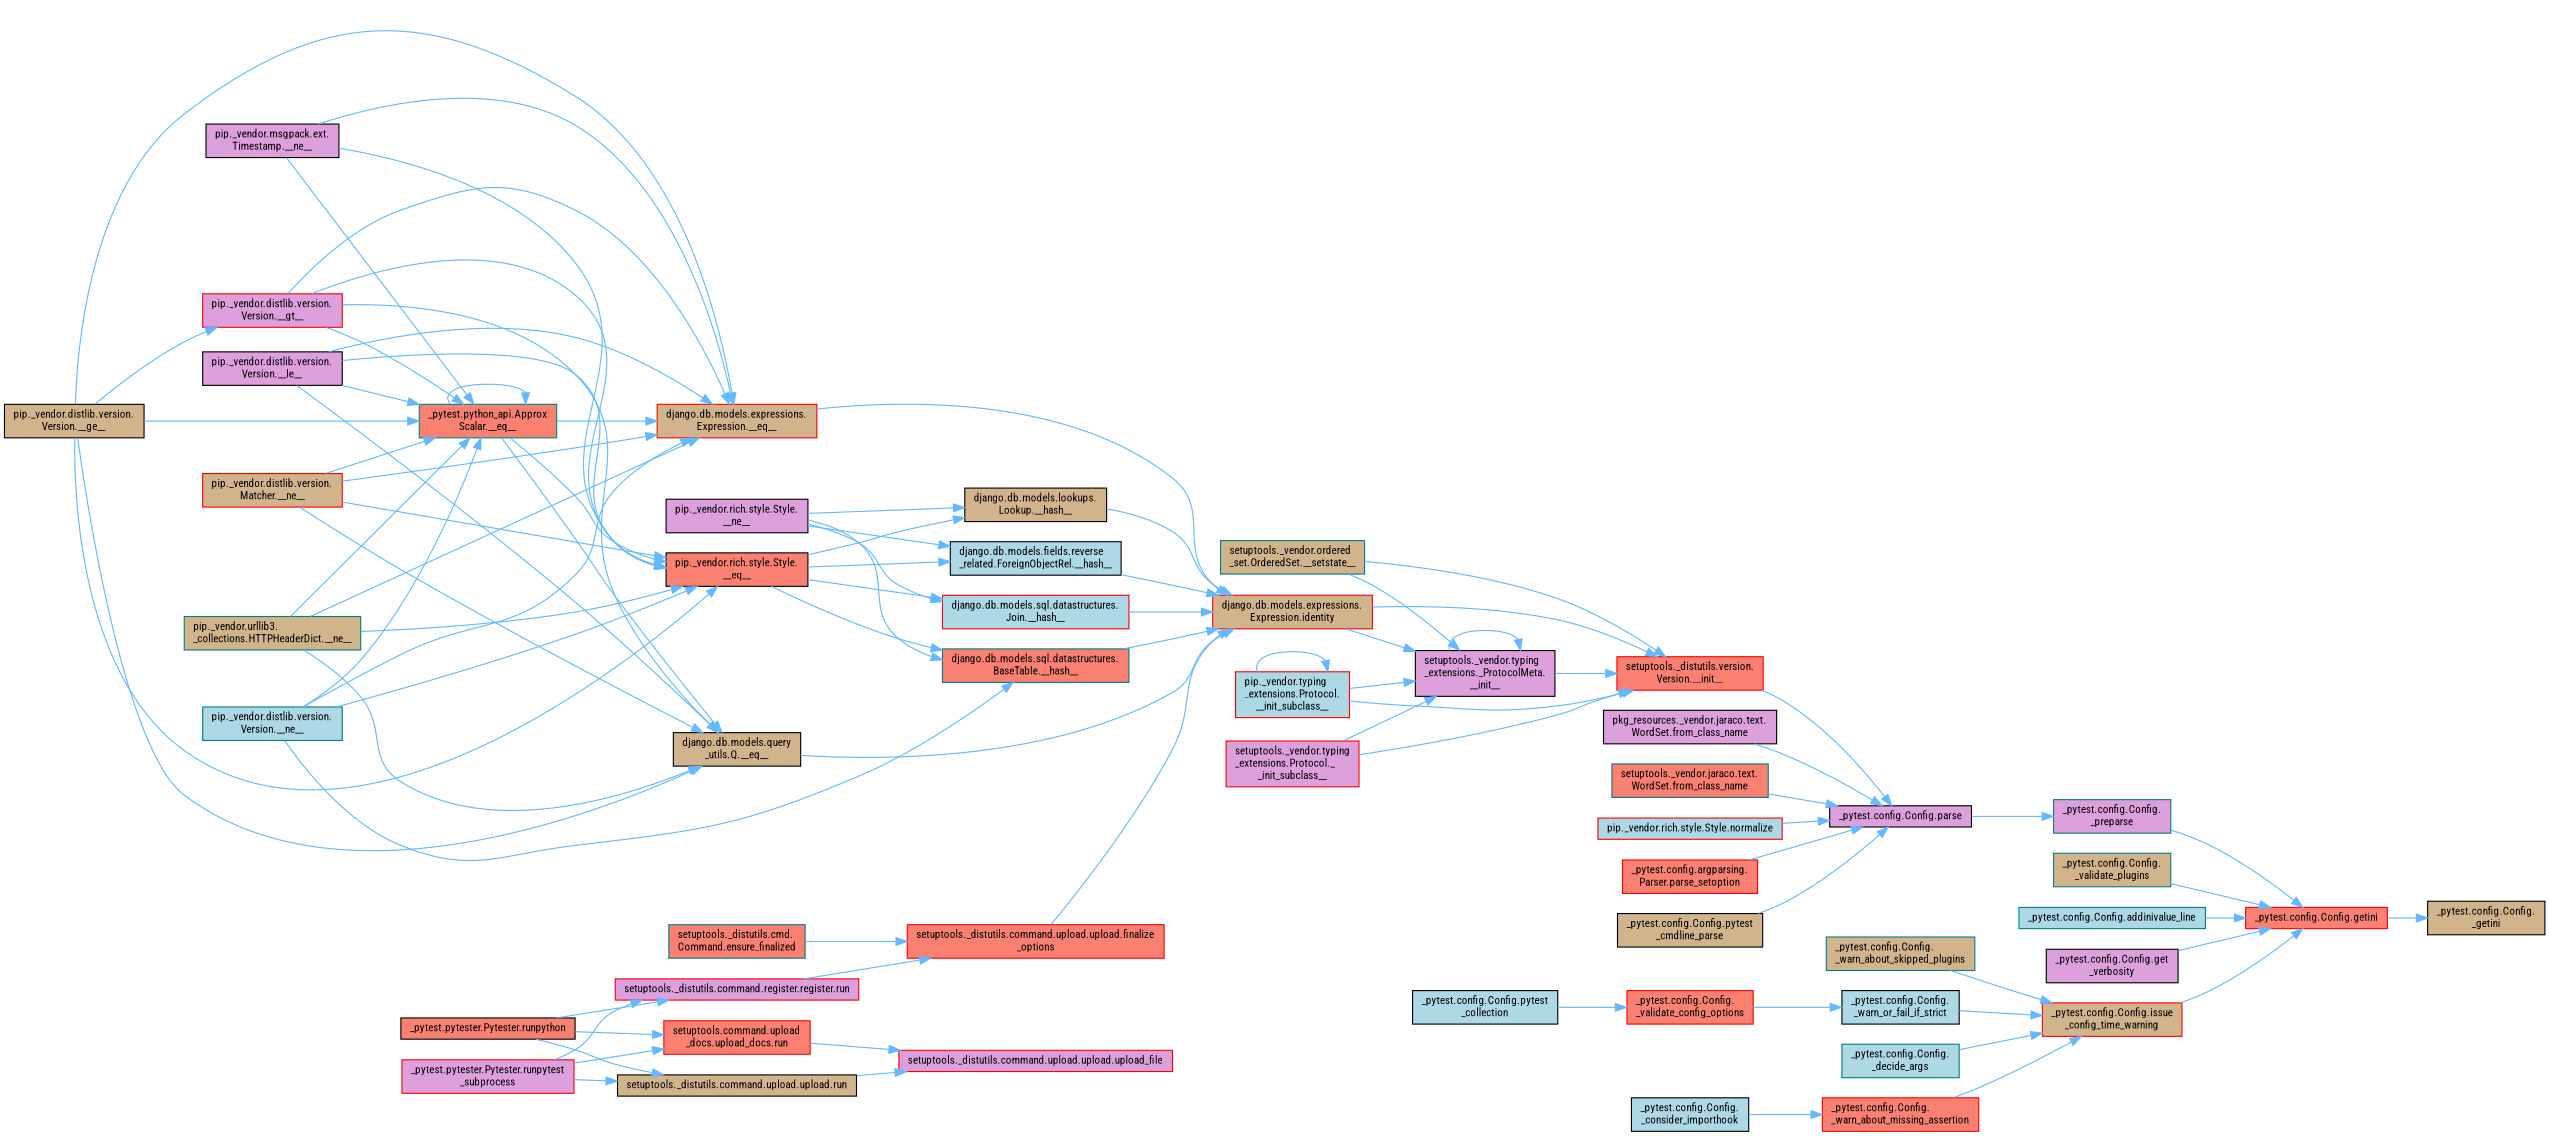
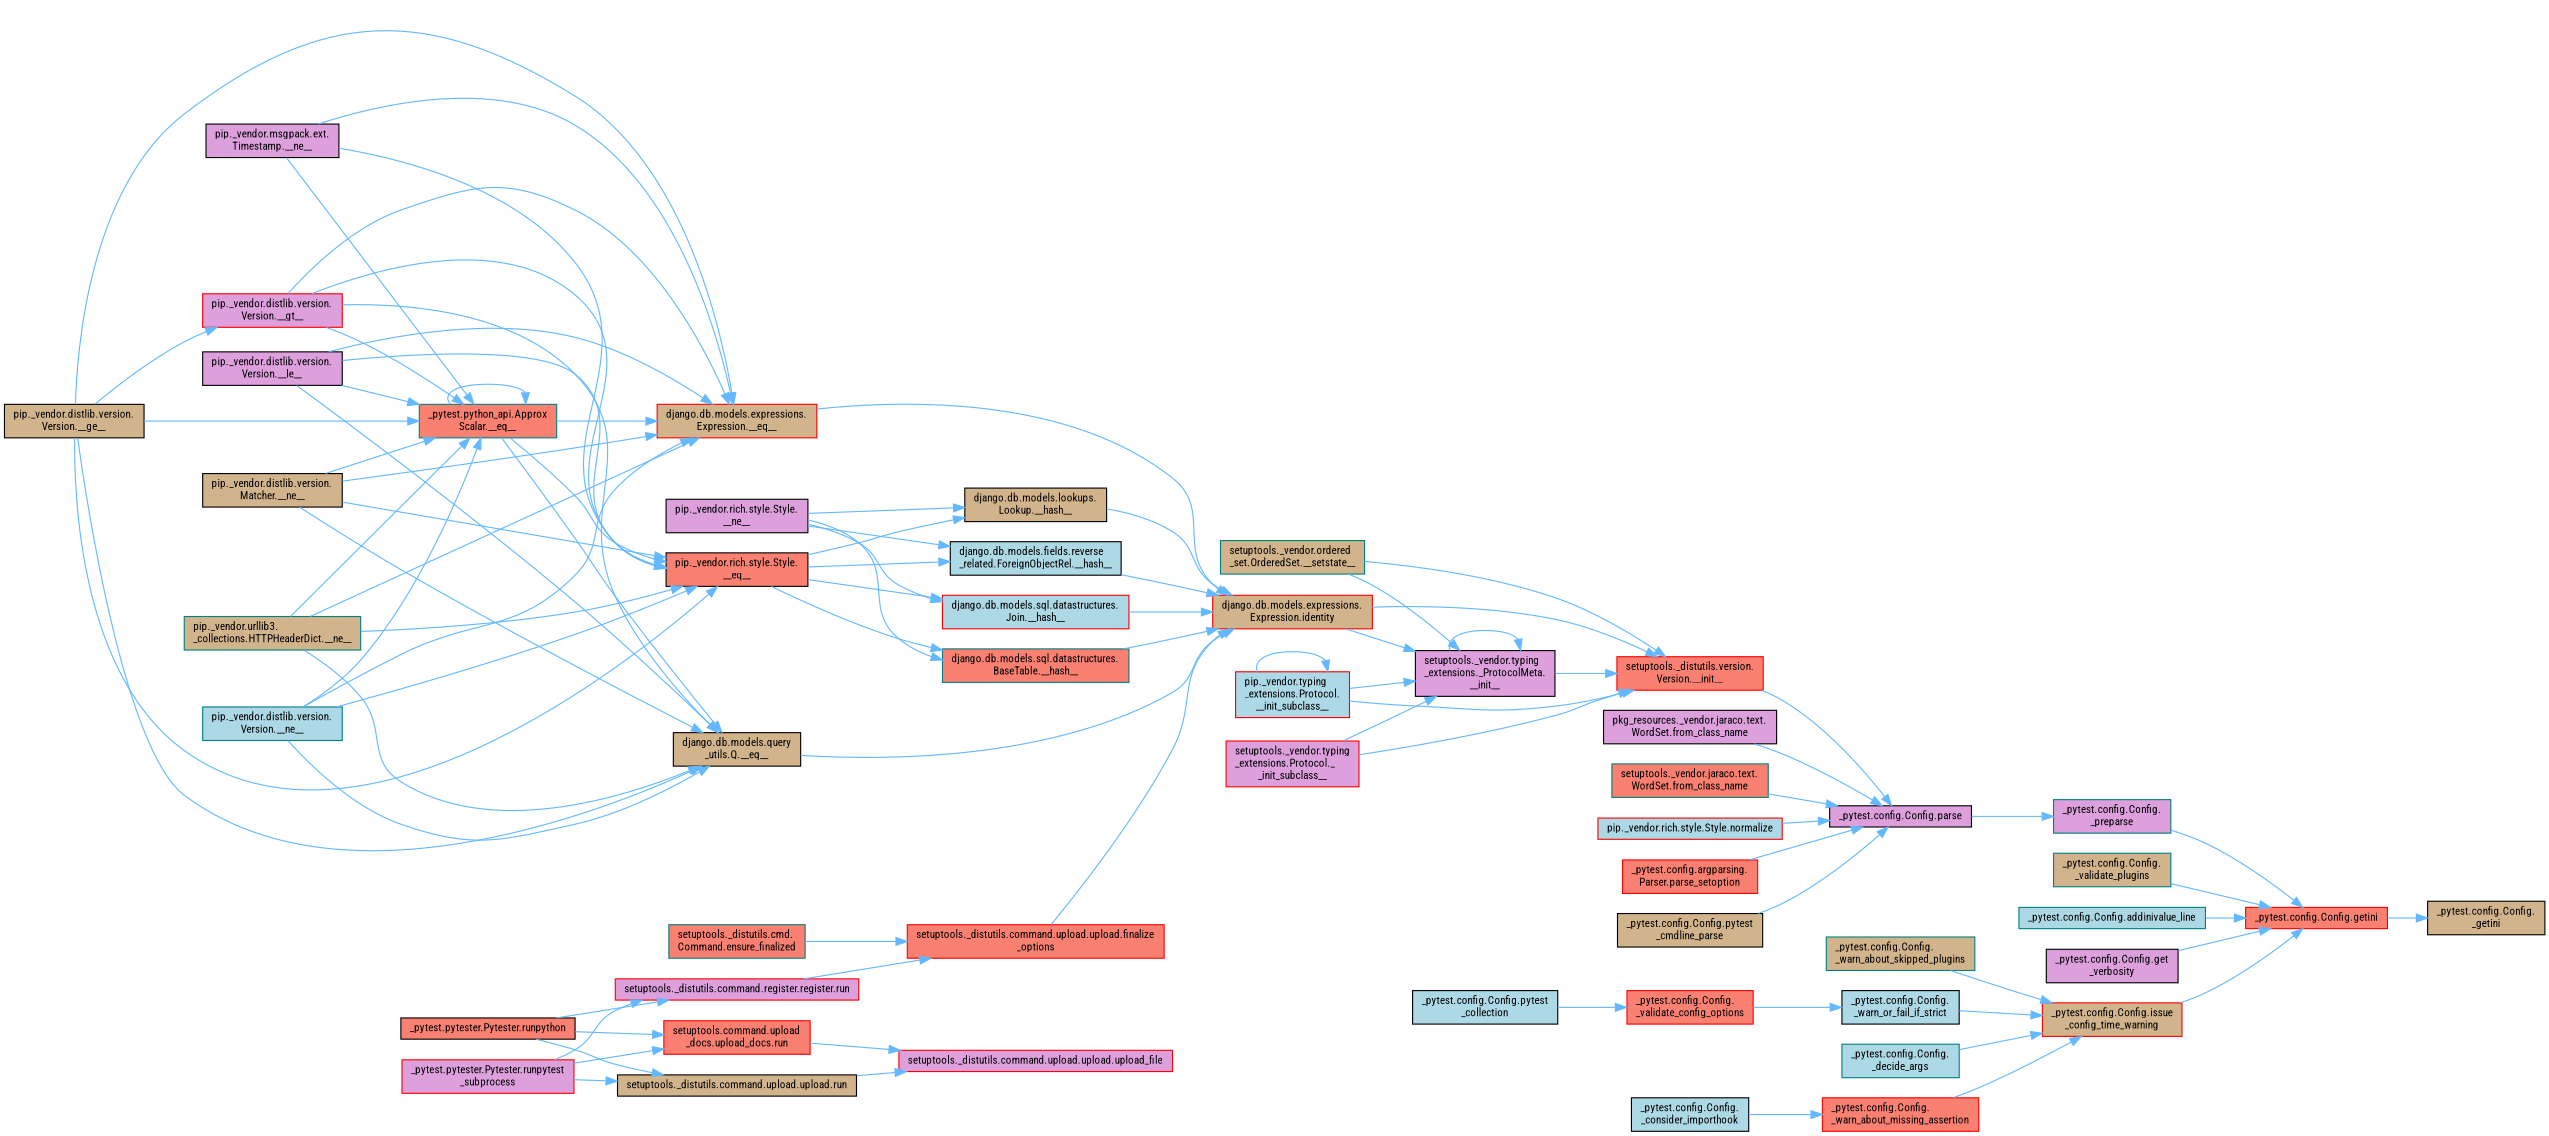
  digraph {
    fontname="Roboto Condensed"
    rankdir=RL
    node [color=black fillcolor=tan fontname="Roboto Condensed" fontsize=10 shape=box style=filled]
    edge [color=steelblue1 dir=back fontname="Roboto Condensed" fontsize=10 labelfontname=Helvetica labelfontsize=10 style=solid]
    n1 [fontcolor=black height=0.2 label="_pytest.config.Config.\l_getini" width=0.4]
    n2 [color=red fillcolor=salmon height=0.2 label="_pytest.config.Config.getini" width=0.4]
    n3 [color=teal fillcolor=plum height=0.2 label="_pytest.config.Config.\l_preparse" width=0.4]
    n4 [color=teal height=0.2 label="_pytest.config.Config.\l_validate_plugins" width=0.4]
    n5 [color=teal fillcolor=lightblue height=0.2 label="_pytest.config.Config.addinivalue_line" width=0.4]
    n6 [fillcolor=plum height=0.2 label="_pytest.config.Config.get\l_verbosity" width=0.4]
    n7 [color=red height=0.2 label="_pytest.config.Config.issue\l_config_time_warning" width=0.4]
    n8 [fillcolor=plum height=0.2 label="_pytest.config.Config.parse" width=0.4]
    n9 [color=teal fillcolor=lightblue height=0.2 label="_pytest.config.Config.\l_decide_args" width=0.4]
    n10 [color=red fillcolor=salmon height=0.2 label="_pytest.config.Config.\l_warn_about_missing_assertion" width=0.4]
    n11 [color=teal height=0.2 label="_pytest.config.Config.\l_warn_about_skipped_plugins" width=0.4]
    n12 [fillcolor=lightblue height=0.2 label="_pytest.config.Config.\l_warn_or_fail_if_strict" width=0.4]
    n13 [color=red fillcolor=salmon height=0.2 label="setuptools._distutils.version.\lVersion.__init__" width=0.4]
    n14 [fillcolor=plum height=0.2 label="pkg_resources._vendor.jaraco.text.\lWordSet.from_class_name" width=0.4]
    n15 [color=teal fillcolor=salmon height=0.2 label="setuptools._vendor.jaraco.text.\lWordSet.from_class_name" width=0.4]
    n16 [color=red fillcolor=lightblue height=0.2 label="pip._vendor.rich.style.Style.normalize" width=0.4]
    n17 [color=red fillcolor=salmon height=0.2 label="_pytest.config.argparsing.\lParser.parse_setoption" width=0.4]
    n18 [height=0.2 label="_pytest.config.Config.pytest\l_cmdline_parse" width=0.4]
    n19 [fillcolor=plum height=0.2 label="setuptools._vendor.typing\l_extensions._ProtocolMeta.\l__init__" width=0.4]
    n20 [color=red fillcolor=lightblue height=0.2 label="pip._vendor.typing\l_extensions.Protocol.\l__init_subclass__" width=0.4]
    n21 [color=red fillcolor=plum height=0.2 label="setuptools._vendor.typing\l_extensions.Protocol._\l_init_subclass__" width=0.4]
    n22 [color=teal height=0.2 label="setuptools._vendor.ordered\l_set.OrderedSet.__setstate__" width=0.4]
    n23 [color=red height=0.2 label="django.db.models.expressions.\lExpression.identity" width=0.4]
    n24 [color=red height=0.2 label="django.db.models.expressions.\lExpression.__eq__" width=0.4]
    n25 [height=0.2 label="django.db.models.query\l_utils.Q.__eq__" width=0.4]
    n26 [fillcolor=lightblue height=0.2 label="django.db.models.fields.reverse\l_related.ForeignObjectRel.__hash__" width=0.4]
    n27 [height=0.2 label="django.db.models.lookups.\lLookup.__hash__" width=0.4]
    n28 [color=teal fillcolor=salmon height=0.2 label="django.db.models.sql.datastructures.\lBaseTable.__hash__" width=0.4]
    n29 [color=red fillcolor=lightblue height=0.2 label="django.db.models.sql.datastructures.\lJoin.__hash__" width=0.4]
    n30 [color=red fillcolor=salmon height=0.2 label="setuptools._distutils.command.upload.upload.finalize\l_options" width=0.4]
    n31 [color=teal fillcolor=salmon height=0.2 label="_pytest.python_api.Approx\lScalar.__eq__" width=0.4]
    n32 [height=0.2 label="pip._vendor.distlib.version.\lVersion.__ge__" width=0.4]
    n33 [color=red fillcolor=plum height=0.2 label="pip._vendor.distlib.version.\lVersion.__gt__" width=0.4]
    n34 [fillcolor=plum height=0.2 label="pip._vendor.distlib.version.\lVersion.__le__" width=0.4]
-   n35 [color=red height=0.2 label="pip._vendor.distlib.version.\lMatcher.__ne__" width=0.4]
+   n35 [height=0.2 label="pip._vendor.distlib.version.\lMatcher.__ne__" width=0.4]
    n36 [color=teal fillcolor=lightblue height=0.2 label="pip._vendor.distlib.version.\lVersion.__ne__" width=0.4]
    n37 [fillcolor=plum height=0.2 label="pip._vendor.msgpack.ext.\lTimestamp.__ne__" width=0.4]
    n38 [color=teal height=0.2 label="pip._vendor.urllib3.\l_collections.HTTPHeaderDict.__ne__" width=0.4]
    n39 [fillcolor=salmon height=0.2 label="pip._vendor.rich.style.Style.\l__eq__" width=0.4]
    n40 [fillcolor=plum height=0.2 label="pip._vendor.rich.style.Style.\l__ne__" width=0.4]
    n41 [color=teal fillcolor=salmon height=0.2 label="setuptools._distutils.cmd.\lCommand.ensure_finalized" width=0.4]
    n42 [color=red fillcolor=plum height=0.2 label="setuptools._distutils.command.register.register.run" width=0.4]
    n43 [color=red fillcolor=plum height=0.2 label="setuptools._distutils.command.upload.upload.upload_file" width=0.4]
    n44 [height=0.2 label="setuptools._distutils.command.upload.upload.run" width=0.4]
    n45 [color=red fillcolor=salmon height=0.2 label="setuptools.command.upload\l_docs.upload_docs.run" width=0.4]
    n46 [color=red fillcolor=plum height=0.2 label="_pytest.pytester.Pytester.runpytest\l_subprocess" width=0.4]
    n47 [fillcolor=salmon height=0.2 label="_pytest.pytester.Pytester.runpython" width=0.4]
    n48 [fillcolor=lightblue height=0.2 label="_pytest.config.Config.\l_consider_importhook" width=0.4]
    n49 [color=red fillcolor=salmon height=0.2 label="_pytest.config.Config.\l_validate_config_options" width=0.4]
    n50 [fillcolor=lightblue height=0.2 label="_pytest.config.Config.pytest\l_collection" width=0.4]
    n1 -> n2
    n2 -> n3
    n2 -> n4
    n2 -> n5
    n2 -> n6
    n2 -> n7
    n3 -> n8
    n7 -> n9
    n7 -> n10
    n7 -> n11
    n7 -> n12
    n8 -> n13
    n8 -> n14
    n8 -> n15
    n8 -> n16
    n8 -> n17
    n8 -> n18
    n10 -> n48
    n12 -> n49
    n13 -> n19
    n13 -> n20
    n13 -> n21
    n13 -> n22
    n13 -> n23
    n19 -> n19
    n19 -> n20
    n19 -> n21
    n19 -> n22
    n19 -> n23
    n20 -> n20
    n23 -> n24
    n23 -> n25
    n23 -> n26
    n23 -> n27
    n23 -> n28
    n23 -> n29
    n23 -> n30
    n24 -> n31
    n24 -> n32
    n24 -> n33
    n24 -> n34
    n24 -> n35
    n24 -> n36
    n24 -> n37
    n24 -> n38
    n25 -> n31
    n25 -> n32
    n25 -> n33
    n25 -> n34
    n25 -> n35
-   n28 -> n36
+   n25 -> n36
    n25 -> n38
    n26 -> n39
    n26 -> n40
    n27 -> n39
    n27 -> n40
    n28 -> n39
    n28 -> n40
    n29 -> n39
    n29 -> n40
    n30 -> n41
    n30 -> n42
    n31 -> n31
    n31 -> n32
    n31 -> n33
    n31 -> n34
    n31 -> n35
    n31 -> n36
    n31 -> n37
    n31 -> n38
    n33 -> n32
    n39 -> n31
    n39 -> n32
    n39 -> n33
    n39 -> n34
    n39 -> n35
    n39 -> n36
    n39 -> n37
    n39 -> n38
    n42 -> n46
    n42 -> n47
    n43 -> n44
    n43 -> n45
    n44 -> n46
    n44 -> n47
    n45 -> n46
    n45 -> n47
    n49 -> n50
  }
